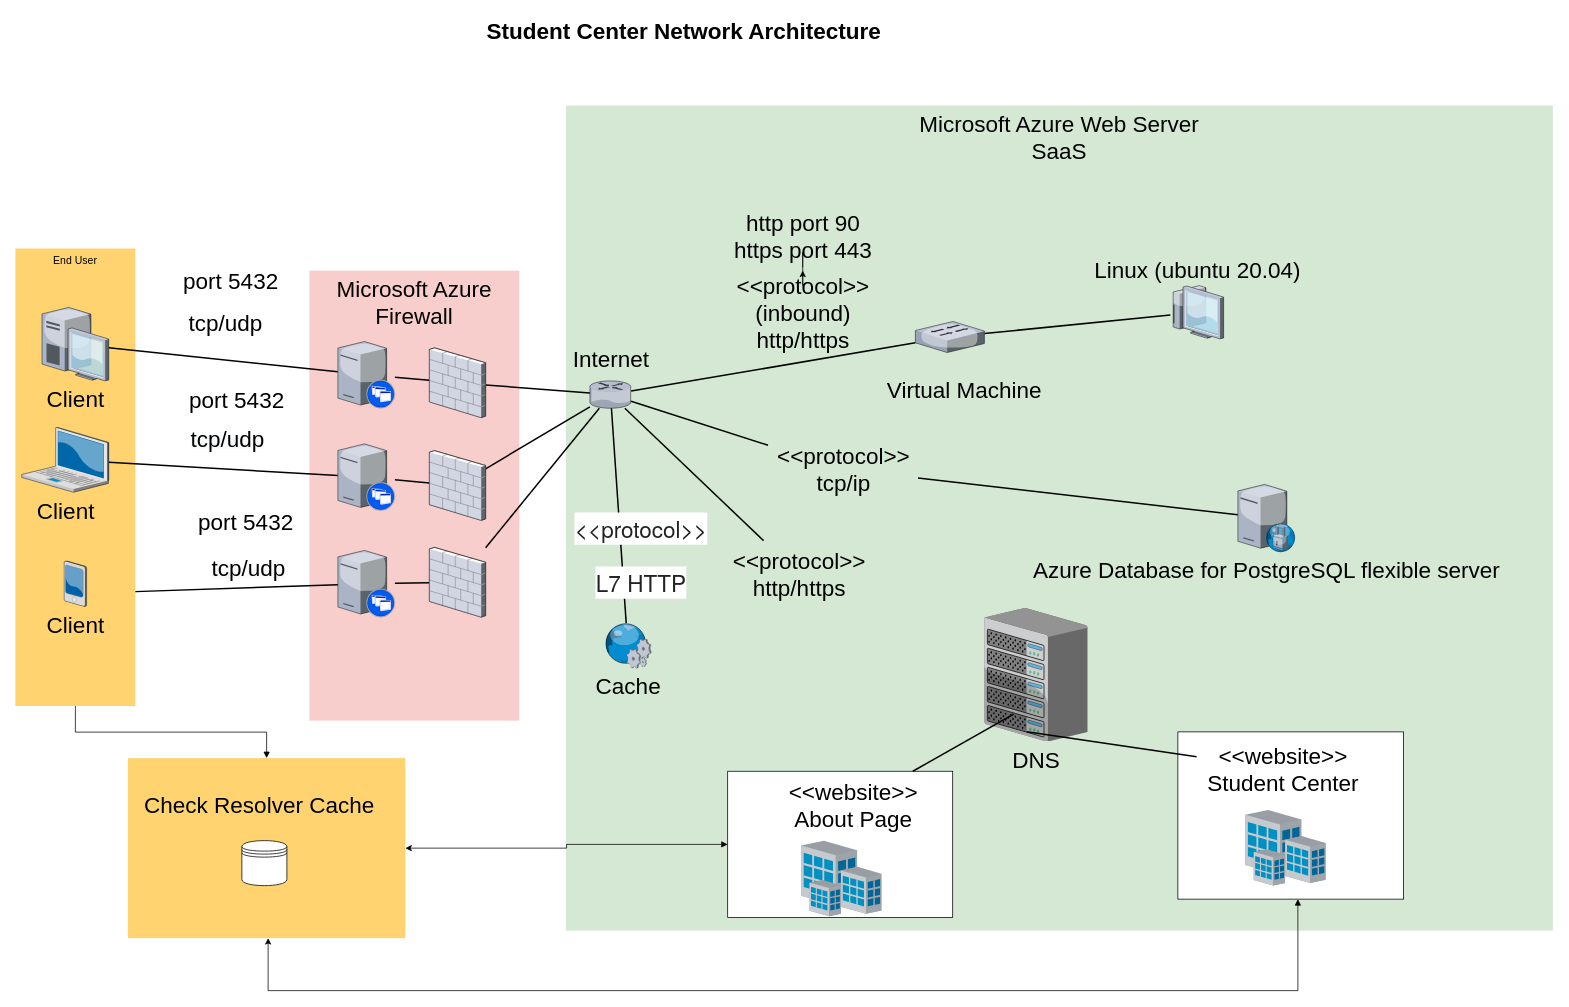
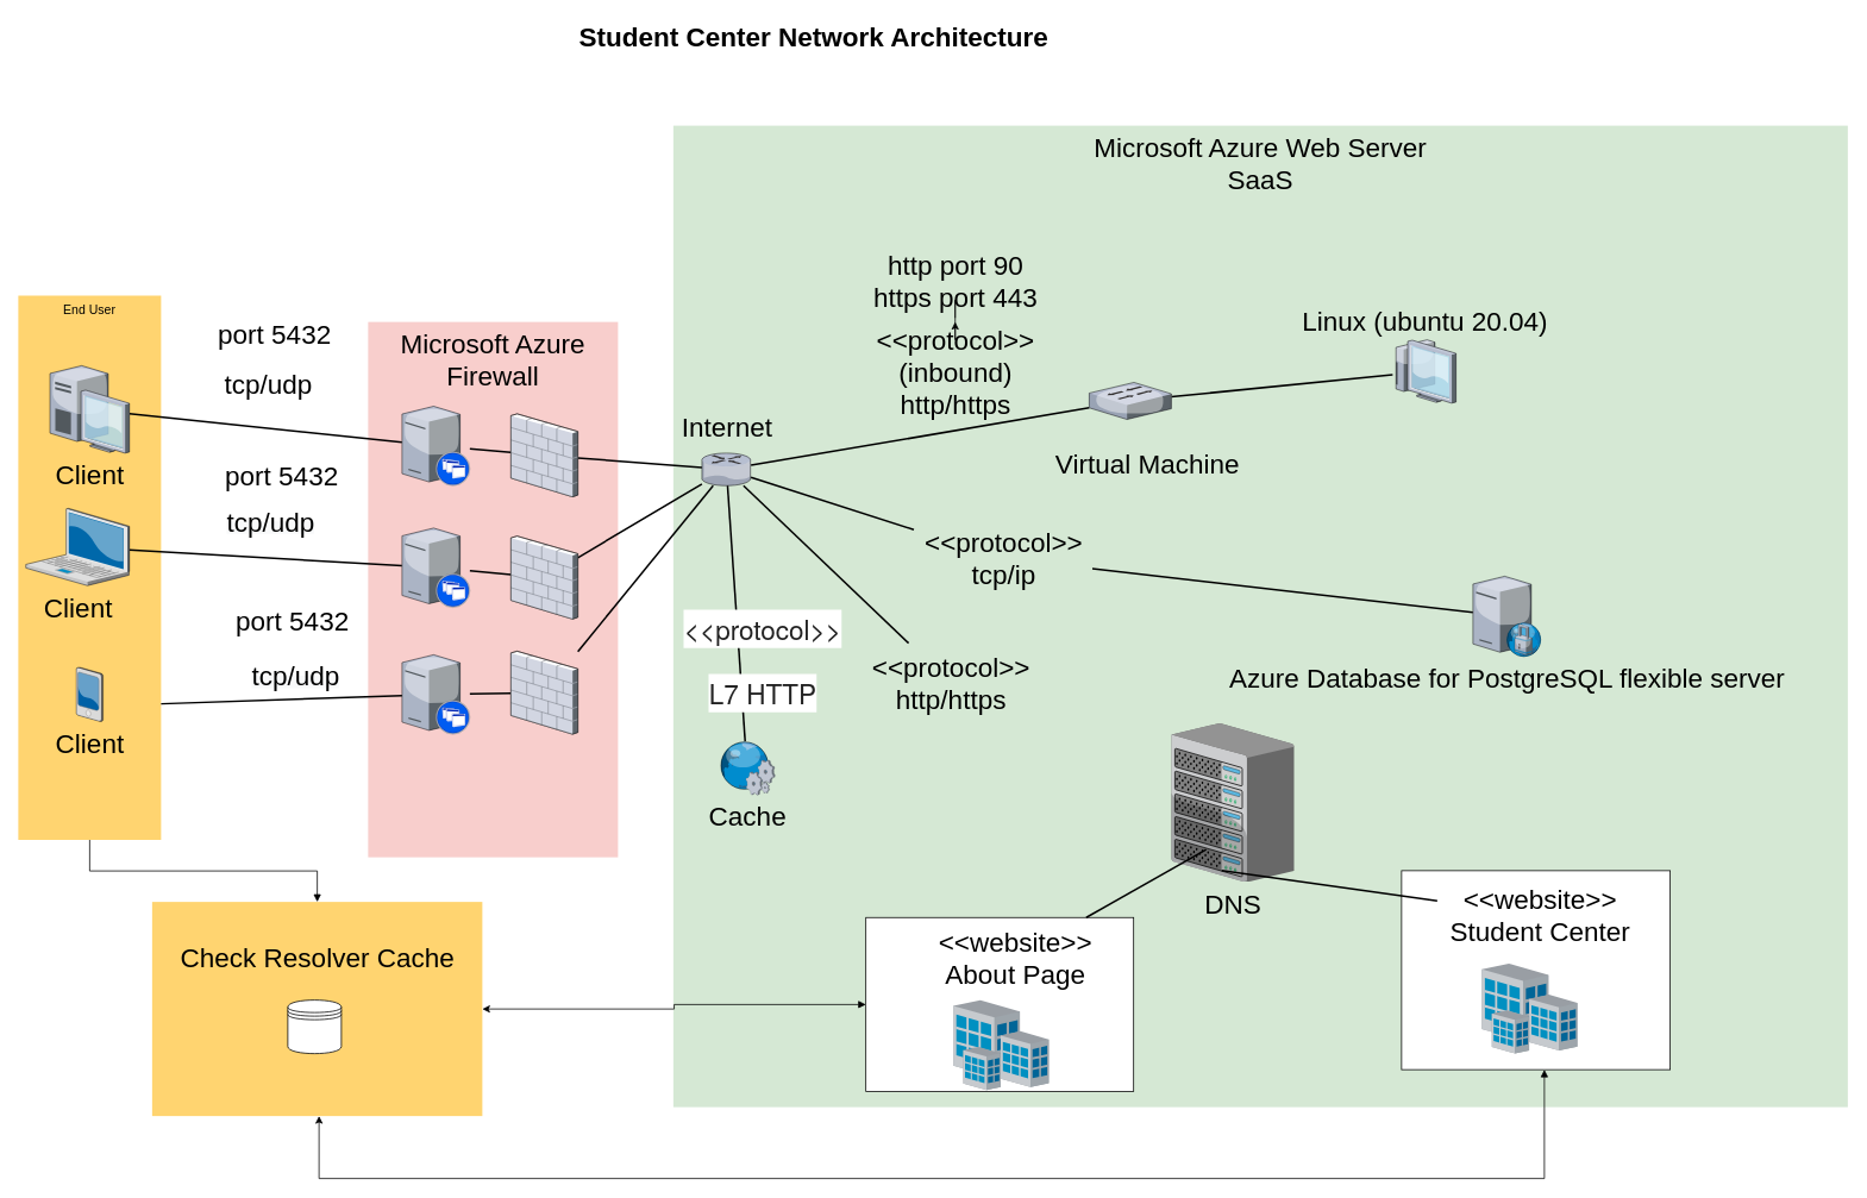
  <mxCell id="0" style=";html=1;" />
  <mxCell id="1" style=";html=1;" parent="0" />
  <mxCell id="2" value="&lt;font style=&quot;font-size: 30px;&quot;&gt;Student Center Network Architecture&lt;/font&gt;" style="text;strokeColor=none;fillColor=none;html=1;fontSize=24;fontStyle=1;verticalAlign=middle;align=center;" parent="1" vertex="1"><mxGeometry x="480" y="20" width="861" height="40" as="geometry" /></mxCell>
  <mxCell id="3" value="&lt;font style=&quot;font-size: 30px;&quot;&gt;Microsoft Azure Web Server&lt;br&gt;SaaS&lt;/font&gt;" style="whiteSpace=wrap;html=1;fillColor=#d5e8d4;fontSize=14;strokeColor=none;verticalAlign=top;" parent="1" vertex="1"><mxGeometry x="754" y="140" width="1316" height="1100" as="geometry" /></mxCell>
  <mxCell id="4" value="&lt;font style=&quot;font-size: 30px;&quot;&gt;Microsoft Azure Firewall&lt;/font&gt;" style="whiteSpace=wrap;html=1;fillColor=#f8cecc;fontSize=14;strokeColor=none;verticalAlign=top;" parent="1" vertex="1"><mxGeometry x="412" y="360" width="280" height="600" as="geometry" /></mxCell>
  <mxCell id="5" style="edgeStyle=orthogonalEdgeStyle;rounded=0;orthogonalLoop=1;jettySize=auto;html=1;strokeColor=default;fontSize=16;startArrow=none;startFill=0;endArrow=block;endFill=1;entryX=0.5;entryY=0;entryDx=0;entryDy=0;" parent="1" source="6" target="59" edge="1"><mxGeometry relative="1" as="geometry"><mxPoint x="292" y="960" as="targetPoint" /></mxGeometry></mxCell>
  <mxCell id="6" value="End User" style="whiteSpace=wrap;html=1;fillColor=#FFD470;gradientColor=none;fontSize=14;strokeColor=none;verticalAlign=top;" parent="1" vertex="1"><mxGeometry x="20" y="330.5" width="160" height="610" as="geometry" /></mxCell>
  <mxCell id="7" style="edgeStyle=none;rounded=0;html=1;startSize=10;endSize=10;jettySize=auto;orthogonalLoop=1;fontSize=14;endArrow=none;endFill=0;strokeWidth=2;" parent="1" source="8" target="14" edge="1"><mxGeometry relative="1" as="geometry" /></mxCell>
  <mxCell id="8" value="&lt;font style=&quot;font-size: 30px;&quot;&gt;Client&lt;/font&gt;" style="verticalLabelPosition=bottom;aspect=fixed;html=1;verticalAlign=top;strokeColor=none;shape=mxgraph.citrix.laptop_2;fillColor=#66B2FF;gradientColor=#0066CC;fontSize=14;" parent="1" vertex="1"><mxGeometry x="28.5" y="569" width="116" height="86.5" as="geometry" /></mxCell>
  <mxCell id="9" style="edgeStyle=none;rounded=0;html=1;startSize=10;endSize=10;jettySize=auto;orthogonalLoop=1;fontSize=14;endArrow=none;endFill=0;strokeWidth=2;" parent="1" source="10" target="16" edge="1"><mxGeometry relative="1" as="geometry" /></mxCell>
  <mxCell id="10" value="&lt;span style=&quot;font-size: 30px;&quot;&gt;Client&lt;/span&gt;" style="verticalLabelPosition=bottom;aspect=fixed;html=1;verticalAlign=top;strokeColor=none;shape=mxgraph.citrix.desktop;fillColor=#66B2FF;gradientColor=#0066CC;fontSize=14;" parent="1" vertex="1"><mxGeometry x="55.5" y="409" width="89" height="98" as="geometry" /></mxCell>
  <mxCell id="11" style="edgeStyle=none;rounded=0;html=1;startSize=10;endSize=10;jettySize=auto;orthogonalLoop=1;fontSize=14;endArrow=none;endFill=0;strokeWidth=2;" parent="1" source="12" target="26" edge="1"><mxGeometry relative="1" as="geometry"><mxPoint x="550" y="766" as="targetPoint" /></mxGeometry></mxCell>
  <mxCell id="12" value="" style="verticalLabelPosition=bottom;aspect=fixed;html=1;verticalAlign=top;strokeColor=none;shape=mxgraph.citrix.xenapp_server;fillColor=#66B2FF;gradientColor=#0066CC;fontSize=14;" parent="1" vertex="1"><mxGeometry x="450" y="733" width="76" height="89" as="geometry" /></mxCell>
  <mxCell id="13" style="edgeStyle=none;rounded=0;html=1;startSize=10;endSize=10;jettySize=auto;orthogonalLoop=1;fontSize=14;endArrow=none;endFill=0;strokeWidth=2;" parent="1" source="14" target="24" edge="1"><mxGeometry relative="1" as="geometry" /></mxCell>
  <mxCell id="14" value="" style="verticalLabelPosition=bottom;aspect=fixed;html=1;verticalAlign=top;strokeColor=none;shape=mxgraph.citrix.xenapp_server;fillColor=#66B2FF;gradientColor=#0066CC;fontSize=14;" parent="1" vertex="1"><mxGeometry x="450" y="591" width="76" height="89" as="geometry" /></mxCell>
  <mxCell id="15" style="edgeStyle=none;rounded=0;html=1;startSize=10;endSize=10;jettySize=auto;orthogonalLoop=1;fontSize=14;endArrow=none;endFill=0;strokeWidth=2;" parent="1" source="16" target="22" edge="1"><mxGeometry relative="1" as="geometry" /></mxCell>
  <mxCell id="16" value="" style="verticalLabelPosition=bottom;aspect=fixed;html=1;verticalAlign=top;strokeColor=none;shape=mxgraph.citrix.xenapp_server;fillColor=#66B2FF;gradientColor=#0066CC;fontSize=14;" parent="1" vertex="1"><mxGeometry x="450" y="454.5" width="76" height="89" as="geometry" /></mxCell>
  <mxCell id="17" style="edgeStyle=none;rounded=0;html=1;startSize=10;endSize=10;jettySize=auto;orthogonalLoop=1;fontSize=14;endArrow=none;endFill=0;strokeWidth=2;" parent="1" source="19" target="29" edge="1"><mxGeometry relative="1" as="geometry" /></mxCell>
  <mxCell id="18" style="edgeStyle=none;rounded=0;html=1;startSize=10;endSize=10;jettySize=auto;orthogonalLoop=1;fontSize=14;endArrow=none;endFill=0;strokeWidth=2;startArrow=none;" parent="1" source="48" target="27" edge="1"><mxGeometry relative="1" as="geometry" /></mxCell>
  <mxCell id="19" value="" style="verticalLabelPosition=bottom;aspect=fixed;html=1;verticalAlign=top;strokeColor=none;shape=mxgraph.citrix.router;fillColor=#66B2FF;gradientColor=#0066CC;fontSize=14;" parent="1" vertex="1"><mxGeometry x="786" y="507" width="55" height="36.5" as="geometry" /></mxCell>
  <mxCell id="20" value="&lt;font style=&quot;font-size: 30px;&quot;&gt;DNS&lt;/font&gt;" style="verticalLabelPosition=bottom;aspect=fixed;html=1;verticalAlign=top;strokeColor=none;shape=mxgraph.citrix.chassis;fillColor=#66B2FF;gradientColor=#0066CC;fontSize=14;" parent="1" vertex="1"><mxGeometry x="1312" y="810" width="137.5" height="177.5" as="geometry" /></mxCell>
  <mxCell id="21" style="edgeStyle=none;rounded=0;html=1;startSize=10;endSize=10;jettySize=auto;orthogonalLoop=1;fontSize=14;endArrow=none;endFill=0;strokeWidth=2;" parent="1" source="22" target="19" edge="1"><mxGeometry relative="1" as="geometry" /></mxCell>
  <mxCell id="22" value="" style="verticalLabelPosition=bottom;aspect=fixed;html=1;verticalAlign=top;strokeColor=none;shape=mxgraph.citrix.firewall;fillColor=#66B2FF;gradientColor=#0066CC;fontSize=14;" parent="1" vertex="1"><mxGeometry x="572" y="463" width="75" height="93" as="geometry" /></mxCell>
  <mxCell id="23" style="edgeStyle=none;rounded=0;html=1;startSize=10;endSize=10;jettySize=auto;orthogonalLoop=1;fontSize=14;endArrow=none;endFill=0;strokeWidth=2;" parent="1" source="24" target="19" edge="1"><mxGeometry relative="1" as="geometry" /></mxCell>
  <mxCell id="24" value="" style="verticalLabelPosition=bottom;aspect=fixed;html=1;verticalAlign=top;strokeColor=none;shape=mxgraph.citrix.firewall;fillColor=#66B2FF;gradientColor=#0066CC;fontSize=14;" parent="1" vertex="1"><mxGeometry x="572" y="600" width="75" height="93" as="geometry" /></mxCell>
  <mxCell id="25" style="edgeStyle=none;rounded=0;html=1;startSize=10;endSize=10;jettySize=auto;orthogonalLoop=1;fontSize=14;endArrow=none;endFill=0;strokeWidth=2;" parent="1" source="26" target="19" edge="1"><mxGeometry relative="1" as="geometry" /></mxCell>
  <mxCell id="26" value="" style="verticalLabelPosition=bottom;aspect=fixed;html=1;verticalAlign=top;strokeColor=none;shape=mxgraph.citrix.firewall;fillColor=#66B2FF;gradientColor=#0066CC;fontSize=14;" parent="1" vertex="1"><mxGeometry x="572" y="729" width="75" height="93" as="geometry" /></mxCell>
  <mxCell id="27" value="&lt;font style=&quot;font-size: 30px;&quot;&gt;Azure Database for PostgreSQL flexible server&lt;/font&gt;" style="verticalLabelPosition=bottom;aspect=fixed;html=1;verticalAlign=top;strokeColor=none;shape=mxgraph.citrix.proxy_server;fillColor=#66B2FF;gradientColor=#0066CC;fontSize=14;" parent="1" vertex="1"><mxGeometry x="1650" y="645" width="76.5" height="90" as="geometry" /></mxCell>
  <mxCell id="28" style="edgeStyle=none;rounded=0;html=1;startSize=10;endSize=10;jettySize=auto;orthogonalLoop=1;fontSize=14;endArrow=none;endFill=0;strokeWidth=2;" parent="1" source="29" target="30" edge="1"><mxGeometry relative="1" as="geometry" /></mxCell>
  <mxCell id="29" value="" style="verticalLabelPosition=bottom;aspect=fixed;html=1;verticalAlign=top;strokeColor=none;shape=mxgraph.citrix.switch;fillColor=#66B2FF;gradientColor=#0066CC;fontSize=14;" parent="1" vertex="1"><mxGeometry x="1220" y="427.75" width="92" height="41.5" as="geometry" /></mxCell>
  <mxCell id="30" value="&lt;font style=&quot;font-size: 30px;&quot;&gt;Linux (ubuntu 20.04)&lt;/font&gt;" style="verticalLabelPosition=top;aspect=fixed;html=1;verticalAlign=bottom;strokeColor=none;shape=mxgraph.citrix.thin_client;fillColor=#66B2FF;gradientColor=#0066CC;fontSize=14;labelPosition=center;align=center;" parent="1" vertex="1"><mxGeometry x="1560" y="380" width="71" height="71" as="geometry" /></mxCell>
  <mxCell id="31" style="edgeStyle=none;rounded=0;html=1;startSize=10;endSize=10;jettySize=auto;orthogonalLoop=1;fontSize=14;endArrow=none;endFill=0;strokeWidth=2;" parent="1" source="32" target="19" edge="1"><mxGeometry relative="1" as="geometry" /></mxCell>
  <mxCell id="32" value="&lt;font style=&quot;font-size: 30px;&quot;&gt;Cache&lt;/font&gt;" style="verticalLabelPosition=bottom;aspect=fixed;html=1;verticalAlign=top;strokeColor=none;shape=mxgraph.citrix.web_service;fillColor=#66B2FF;gradientColor=#0066CC;fontSize=14;" parent="1" vertex="1"><mxGeometry x="805" y="830" width="63" height="60" as="geometry" /></mxCell>
  <mxCell id="33" value="&lt;font style=&quot;font-size: 30px;&quot;&gt;tcp/udp&lt;/font&gt;" style="text;html=1;align=center;verticalAlign=middle;resizable=0;points=[];autosize=1;strokeColor=none;fillColor=none;" parent="1" vertex="1"><mxGeometry x="240" y="404.5" width="120" height="50" as="geometry" /></mxCell>
  <mxCell id="34" value="&lt;span style=&quot;color: rgb(0, 0, 0); font-family: Helvetica; font-style: normal; font-variant-ligatures: normal; font-variant-caps: normal; font-weight: 400; letter-spacing: normal; orphans: 2; text-align: center; text-indent: 0px; text-transform: none; widows: 2; word-spacing: 0px; -webkit-text-stroke-width: 0px; background-color: rgb(248, 249, 250); text-decoration-thickness: initial; text-decoration-style: initial; text-decoration-color: initial; float: none; display: inline !important;&quot;&gt;&lt;font style=&quot;font-size: 30px;&quot;&gt;tcp/udp&lt;/font&gt;&lt;/span&gt;" style="text;whiteSpace=wrap;html=1;" parent="1" vertex="1"><mxGeometry x="252" y="560" width="70" height="40" as="geometry" /></mxCell>
  <mxCell id="35" value="&lt;font style=&quot;font-size: 30px;&quot;&gt;port 5432&lt;/font&gt;" style="text;html=1;align=center;verticalAlign=middle;resizable=0;points=[];autosize=1;strokeColor=none;fillColor=none;" parent="1" vertex="1"><mxGeometry x="240" y="507" width="150" height="50" as="geometry" /></mxCell>
  <mxCell id="36" value="&lt;font style=&quot;font-size: 30px;&quot;&gt;port 5432&lt;/font&gt;" style="text;html=1;align=center;verticalAlign=middle;resizable=0;points=[];autosize=1;strokeColor=none;fillColor=none;" parent="1" vertex="1"><mxGeometry x="232" y="349" width="150" height="50" as="geometry" /></mxCell>
  <mxCell id="37" value="&lt;font style=&quot;font-size: 30px;&quot;&gt;Client&lt;/font&gt;" style="verticalLabelPosition=bottom;aspect=fixed;html=1;verticalAlign=top;strokeColor=none;shape=mxgraph.citrix.pda;fillColor=#66B2FF;gradientColor=#0066CC;fontSize=14;" parent="1" vertex="1"><mxGeometry x="85" y="747" width="30" height="61" as="geometry" /></mxCell>
  <mxCell id="38" style="edgeStyle=none;rounded=0;html=1;startSize=10;endSize=10;jettySize=auto;orthogonalLoop=1;fontSize=14;endArrow=none;endFill=0;strokeWidth=2;exitX=1;exitY=0.75;exitDx=0;exitDy=0;" parent="1" source="6" target="12" edge="1"><mxGeometry relative="1" as="geometry"><mxPoint x="241" y="778" as="sourcePoint" /><mxPoint x="400" y="800" as="targetPoint" /></mxGeometry></mxCell>
  <mxCell id="39" value="&lt;font style=&quot;font-size: 30px;&quot;&gt;port 5432&lt;/font&gt;" style="text;html=1;align=center;verticalAlign=middle;resizable=0;points=[];autosize=1;strokeColor=none;fillColor=none;" parent="1" vertex="1"><mxGeometry x="252" y="670" width="150" height="50" as="geometry" /></mxCell>
  <mxCell id="40" value="&lt;span style=&quot;color: rgb(0, 0, 0); font-family: Helvetica; font-style: normal; font-variant-ligatures: normal; font-variant-caps: normal; font-weight: 400; letter-spacing: normal; orphans: 2; text-align: center; text-indent: 0px; text-transform: none; widows: 2; word-spacing: 0px; -webkit-text-stroke-width: 0px; background-color: rgb(248, 249, 250); text-decoration-thickness: initial; text-decoration-style: initial; text-decoration-color: initial; float: none; display: inline !important;&quot;&gt;&lt;font style=&quot;font-size: 30px;&quot;&gt;tcp/udp&lt;/font&gt;&lt;/span&gt;" style="text;whiteSpace=wrap;html=1;" parent="1" vertex="1"><mxGeometry x="280" y="733" width="70" height="40" as="geometry" /></mxCell>
  <mxCell id="41" value="&lt;span style=&quot;color: rgb(34, 34, 34); font-family: roboto-regular, &amp;quot;helvetica neue&amp;quot;, Arial, sans-serif; font-size: 30px; text-align: left; background-color: rgb(255, 255, 255);&quot;&gt;&amp;lt;&amp;lt;protocol&amp;gt;&amp;gt;&lt;br&gt;&lt;br&gt;L7 HTTP&lt;/span&gt;" style="text;html=1;align=center;verticalAlign=middle;resizable=0;points=[];autosize=1;strokeColor=none;fillColor=none;" parent="1" vertex="1"><mxGeometry x="754" y="680" width="200" height="120" as="geometry" /></mxCell>
  <mxCell id="42" value="" style="rounded=0;whiteSpace=wrap;html=1;fontSize=16;" parent="1" vertex="1"><mxGeometry x="1570" y="975" width="301" height="223" as="geometry" /></mxCell>
  <mxCell id="43" value="" style="verticalLabelPosition=bottom;aspect=fixed;html=1;verticalAlign=top;strokeColor=none;shape=mxgraph.citrix.site;fillColor=#66B2FF;gradientColor=#0066CC;fontSize=14;" parent="1" vertex="1"><mxGeometry x="1660" y="1079" width="107" height="101" as="geometry" /></mxCell>
- <mxCell id="44" value="&lt;font style=&quot;font-size: 30px;&quot;&gt;&amp;lt;&amp;lt;website&amp;gt;&amp;gt;&lt;br&gt;Student Center&lt;/font&gt;" style="text;html=1;align=center;verticalAlign=middle;resizable=0;points=[];autosize=1;strokeColor=none;fillColor=none;fontSize=16;" parent="1" vertex="1"><mxGeometry x="1595" y="980" width="230" height="90" as="geometry" /></mxCell>
+ <mxCell id="44" value="&lt;font style=&quot;font-size: 30px;&quot;&gt;&amp;lt;&amp;lt;website&amp;gt;&amp;gt;&lt;br&gt;Student Center&lt;/font&gt;" style="text;html=1;align=center;verticalAlign=middle;resizable=0;points=[];autosize=1;strokeColor=none;fillColor=none;fontSize=16;" parent="1" vertex="1"><mxGeometry x="1610" y="980" width="230" height="90" as="geometry" /></mxCell>
  <mxCell id="45" value="&lt;font style=&quot;font-size: 30px;&quot;&gt;Internet&lt;/font&gt;" style="text;html=1;align=center;verticalAlign=middle;resizable=0;points=[];autosize=1;strokeColor=none;fillColor=none;fontSize=16;" parent="1" vertex="1"><mxGeometry x="748.5" y="453" width="130" height="50" as="geometry" /></mxCell>
  <mxCell id="46" value="&lt;font style=&quot;font-size: 30px;&quot;&gt;&amp;lt;&amp;lt;protocol&amp;gt;&amp;gt;&lt;br&gt;http/https&lt;/font&gt;" style="text;html=1;align=center;verticalAlign=middle;resizable=0;points=[];autosize=1;strokeColor=none;fillColor=none;" parent="1" vertex="1"><mxGeometry x="964.75" y="720" width="200" height="90" as="geometry" /></mxCell>
  <mxCell id="47" value="" style="edgeStyle=none;rounded=0;html=1;startSize=10;endSize=10;jettySize=auto;orthogonalLoop=1;fontSize=14;endArrow=none;endFill=0;strokeWidth=2;" parent="1" source="19" target="46" edge="1"><mxGeometry relative="1" as="geometry"><mxPoint x="830.001" y="543.5" as="sourcePoint" /><mxPoint x="1037.25" y="772.714" as="targetPoint" /></mxGeometry></mxCell>
  <mxCell id="48" value="&lt;font style=&quot;font-size: 30px;&quot;&gt;&amp;lt;&amp;lt;protocol&amp;gt;&amp;gt;&lt;br&gt;tcp/ip&lt;/font&gt;" style="text;html=1;align=center;verticalAlign=middle;resizable=0;points=[];autosize=1;strokeColor=none;fillColor=none;fontSize=16;" parent="1" vertex="1"><mxGeometry x="1023.5" y="580" width="200" height="90" as="geometry" /></mxCell>
  <mxCell id="49" value="" style="edgeStyle=none;rounded=0;html=1;startSize=10;endSize=10;jettySize=auto;orthogonalLoop=1;fontSize=14;endArrow=none;endFill=0;strokeWidth=2;" parent="1" source="19" target="48" edge="1"><mxGeometry relative="1" as="geometry"><mxPoint x="841" y="534.206" as="sourcePoint" /><mxPoint x="1450" y="732.543" as="targetPoint" /></mxGeometry></mxCell>
  <mxCell id="50" value="" style="rounded=0;whiteSpace=wrap;html=1;fontSize=16;" parent="1" vertex="1"><mxGeometry x="969.75" y="1027.5" width="300" height="195" as="geometry" /></mxCell>
  <mxCell id="51" value="&lt;font style=&quot;font-size: 30px;&quot;&gt;&amp;lt;&amp;lt;website&amp;gt;&amp;gt;&lt;br&gt;About Page&lt;/font&gt;" style="text;html=1;align=center;verticalAlign=middle;resizable=0;points=[];autosize=1;strokeColor=none;fillColor=none;fontSize=16;" parent="1" vertex="1"><mxGeometry x="1037.25" y="1027.5" width="200" height="90" as="geometry" /></mxCell>
  <mxCell id="52" value="" style="verticalLabelPosition=bottom;aspect=fixed;html=1;verticalAlign=top;strokeColor=none;shape=mxgraph.citrix.site;fillColor=#66B2FF;gradientColor=#0066CC;fontSize=14;" parent="1" vertex="1"><mxGeometry x="1067.75" y="1120" width="107" height="101" as="geometry" /></mxCell>
  <mxCell id="53" value="" style="edgeStyle=none;rounded=0;html=1;startSize=10;endSize=10;jettySize=auto;orthogonalLoop=1;fontSize=14;endArrow=none;endFill=0;strokeWidth=2;exitX=0.411;exitY=0.929;exitDx=0;exitDy=0;exitPerimeter=0;" parent="1" source="20" target="44" edge="1"><mxGeometry relative="1" as="geometry"><mxPoint x="1150.004" y="900" as="sourcePoint" /><mxPoint x="1252.084" y="1012" as="targetPoint" /></mxGeometry></mxCell>
  <mxCell id="54" value="" style="edgeStyle=none;rounded=0;html=1;startSize=10;endSize=10;jettySize=auto;orthogonalLoop=1;fontSize=14;endArrow=none;endFill=0;strokeWidth=2;exitX=0.284;exitY=0.796;exitDx=0;exitDy=0;exitPerimeter=0;" parent="1" source="20" target="51" edge="1"><mxGeometry relative="1" as="geometry"><mxPoint x="880.004" y="890" as="sourcePoint" /><mxPoint x="982.084" y="1002" as="targetPoint" /></mxGeometry></mxCell>
  <mxCell id="55" value="" style="edgeStyle=orthogonalEdgeStyle;rounded=0;orthogonalLoop=1;jettySize=auto;html=1;" parent="1" source="56" target="62" edge="1"><mxGeometry relative="1" as="geometry" /></mxCell>
  <mxCell id="56" value="&lt;font style=&quot;font-size: 30px;&quot;&gt;&amp;lt;&amp;lt;protocol&amp;gt;&amp;gt;&lt;br&gt;(inbound)&lt;br&gt;http/https&lt;/font&gt;" style="text;html=1;align=center;verticalAlign=middle;resizable=0;points=[];autosize=1;strokeColor=none;fillColor=none;" parent="1" vertex="1"><mxGeometry x="969.75" y="355.5" width="200" height="120" as="geometry" /></mxCell>
  <mxCell id="57" style="edgeStyle=orthogonalEdgeStyle;rounded=0;orthogonalLoop=1;jettySize=auto;html=1;strokeColor=default;fontSize=16;startArrow=classic;startFill=1;endArrow=block;endFill=1;" parent="1" source="59" target="50" edge="1"><mxGeometry relative="1" as="geometry" /></mxCell>
  <mxCell id="58" style="edgeStyle=orthogonalEdgeStyle;rounded=0;orthogonalLoop=1;jettySize=auto;html=1;strokeColor=default;fontSize=16;startArrow=classic;startFill=1;endArrow=block;endFill=1;" parent="1" source="59" target="42" edge="1"><mxGeometry relative="1" as="geometry"><Array as="points"><mxPoint x="357" y="1320" /><mxPoint x="1730" y="1320" /></Array></mxGeometry></mxCell>
  <mxCell id="59" value="" style="whiteSpace=wrap;html=1;fillColor=#FFD470;gradientColor=none;fontSize=14;strokeColor=none;verticalAlign=top;" parent="1" vertex="1"><mxGeometry x="170" y="1010" width="370" height="240" as="geometry" /></mxCell>
  <mxCell id="60" value="" style="shape=datastore;whiteSpace=wrap;html=1;fontSize=16;" parent="1" vertex="1"><mxGeometry x="322" y="1120" width="60" height="60" as="geometry" /></mxCell>
- <mxCell id="61" value="&lt;font style=&quot;font-size: 30px;&quot;&gt;Check Resolver Cache&lt;/font&gt;" style="text;html=1;align=center;verticalAlign=middle;resizable=0;points=[];autosize=1;strokeColor=none;fillColor=none;fontSize=16;" parent="1" vertex="1"><mxGeometry x="180" y="1048" width="330" height="50" as="geometry" /></mxCell>
+ <mxCell id="61" value="&lt;font style=&quot;font-size: 30px;&quot;&gt;Check Resolver Cache&lt;/font&gt;" style="text;html=1;align=center;verticalAlign=middle;resizable=0;points=[];autosize=1;strokeColor=none;fillColor=none;fontSize=16;" parent="1" vertex="1"><mxGeometry x="190" y="1048" width="330" height="50" as="geometry" /></mxCell>
  <mxCell id="62" value="&lt;font style=&quot;font-size: 30px;&quot;&gt;http port 90&lt;br&gt;https port 443&lt;/font&gt;" style="text;html=1;align=center;verticalAlign=middle;resizable=0;points=[];autosize=1;strokeColor=none;fillColor=none;fontSize=16;" parent="1" vertex="1"><mxGeometry x="964.75" y="270" width="210" height="90" as="geometry" /></mxCell>
  <mxCell id="63" value="&lt;font style=&quot;font-size: 30px;&quot;&gt;Virtual Machine&lt;/font&gt;" style="text;html=1;align=center;verticalAlign=middle;resizable=0;points=[];autosize=1;strokeColor=none;fillColor=none;fontSize=16;" parent="1" vertex="1"><mxGeometry x="1169.75" y="493.5" width="230" height="50" as="geometry" /></mxCell>
